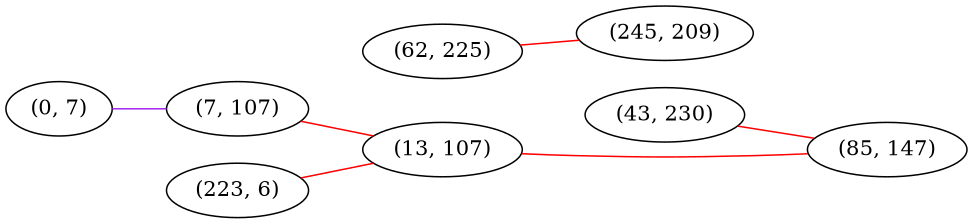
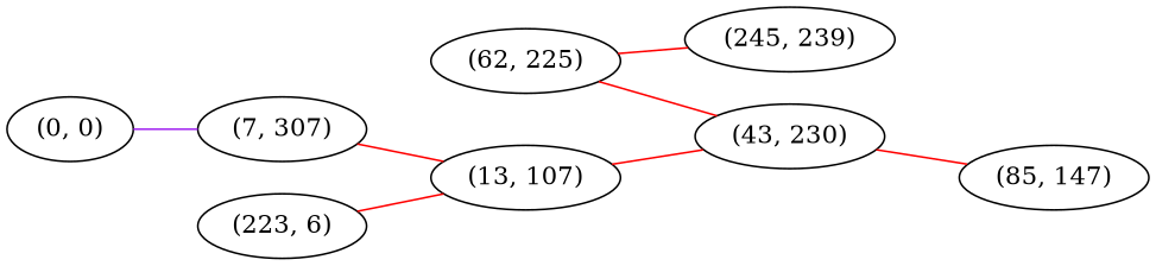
  graph {
    rankdir=LR
    edge [color=red weight=1]
    "(62, 225)"
-   "(245, 209)"
+   "(245, 209)" [label="(245, 239)"]
    "(43, 230)"
    "(85, 147)"
-   "(0, 0)" [label="(0, 7)"]
-   "(7, 107)"
+   "(0, 0)"
+   "(7, 107)" [label="(7, 307)"]
    "(13, 107)"
    n8 [label="(223, 6)"]
    "(62, 225)" -- "(245, 209)"
+   "(62, 225)" -- "(43, 230)"
    "(43, 230)" -- "(85, 147)"
    "(0, 0)" -- "(7, 107)" [color=purple weight=4]
    "(7, 107)" -- "(13, 107)"
-   "(13, 107)" -- "(85, 147)"
+   "(13, 107)" -- "(43, 230)"
    n8 -- "(13, 107)"
  }
